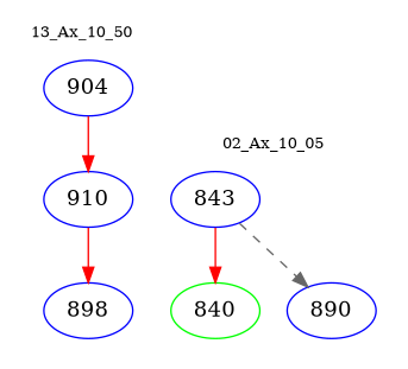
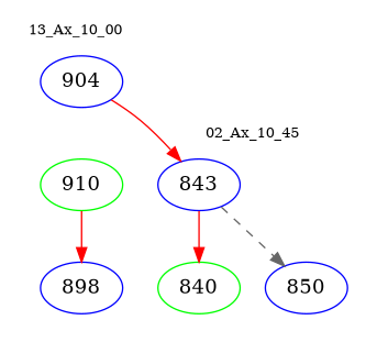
  digraph {
    node [color=blue]
    edge [color=red style=solid]
    n1 [label=904]
    n2 [label=898]
-   n3 [label=910]
+   n3 [color=green label=910]
    n4 [label=843]
    n5 [color=green label=840]
-   n6 [label=890]
+   n6 [label=850]
    subgraph cluster_1 {
      color=white
      fontsize=10
-     label="13_Ax_10_50"
+     label="13_Ax_10_00"
      n1
      n2
      n3
    }
    subgraph cluster_2 {
      color=white
      fontsize=10
-     label="02_Ax_10_05"
+     label="02_Ax_10_45"
      n4
      n5
      n6
    }
-   n1 -> n3
+   n1 -> n4
    n3 -> n2
    n4 -> n5
    n4 -> n6 [color=gray40 style=dashed]
  }
